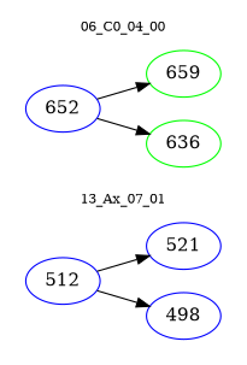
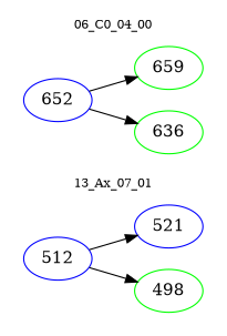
  digraph {
    rankdir=LR
    node [color=blue]
    edge [color=black]
    n1 [label=512]
-   n2 [label=498]
+   n2 [color=green label=498]
    n3 [label=521]
    n4 [label=652]
    n5 [color=green label=636]
    n6 [color=green label=659]
    subgraph cluster_1 {
      color=white
      fontsize=10
      label="13_Ax_07_01"
      n1
      n2
      n3
    }
    subgraph cluster_2 {
      color=white
      fontsize=10
      label="06_C0_04_00"
      n4
      n5
      n6
    }
    n1 -> n2
    n1 -> n3
    n4 -> n5
    n4 -> n6
  }
